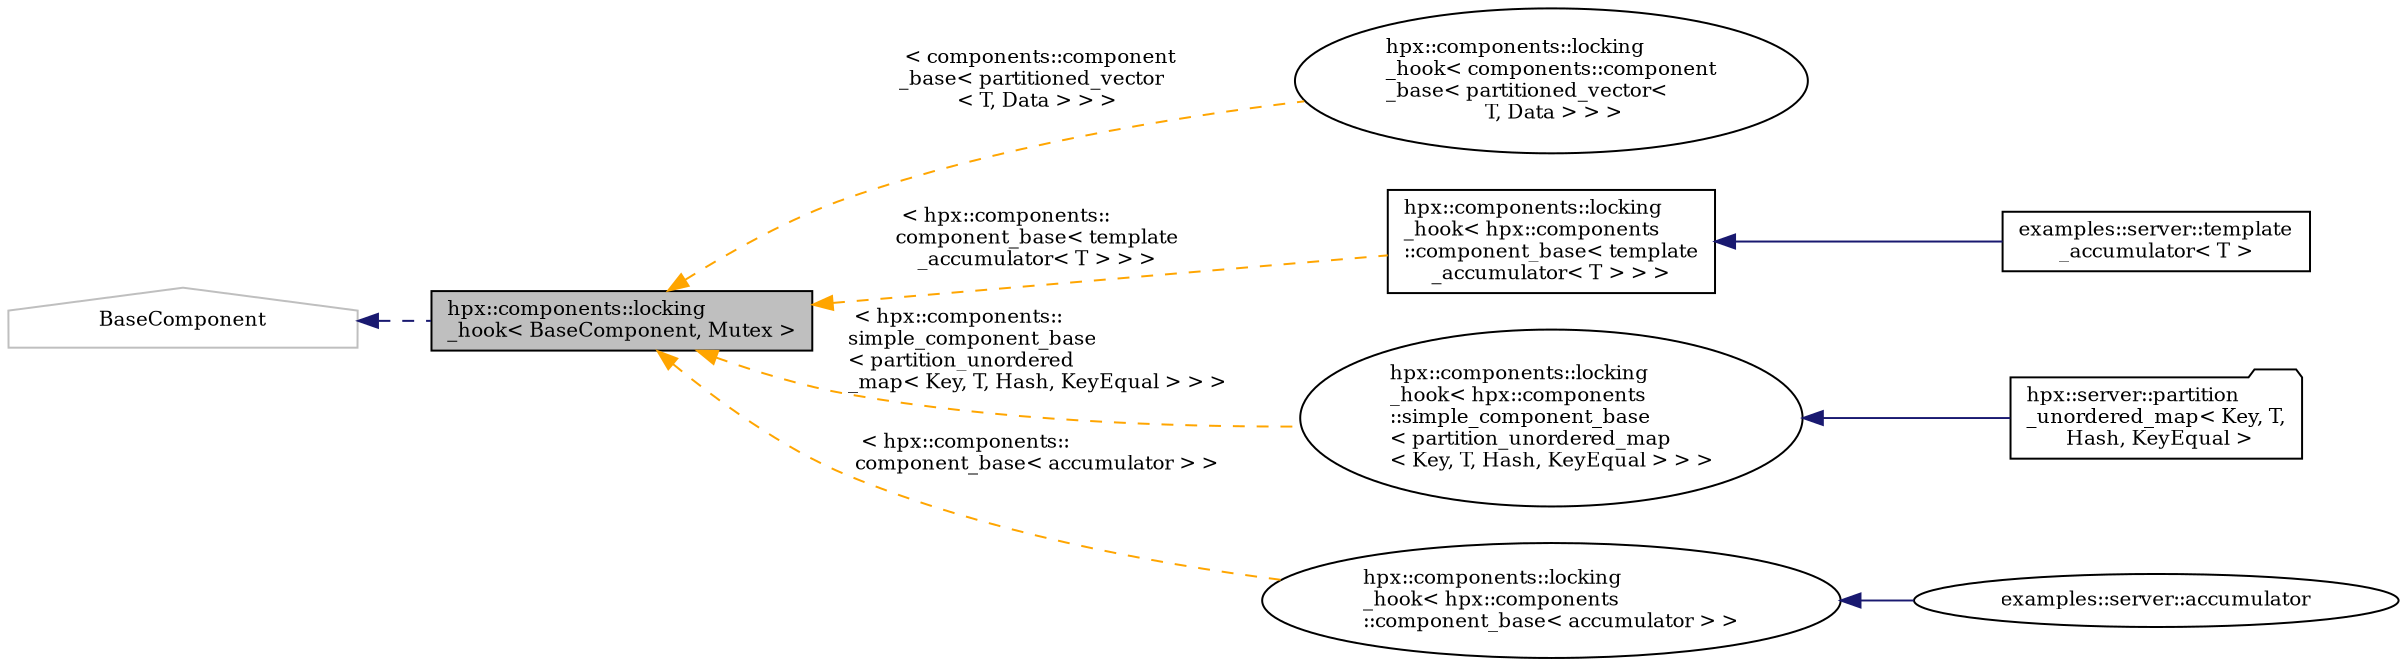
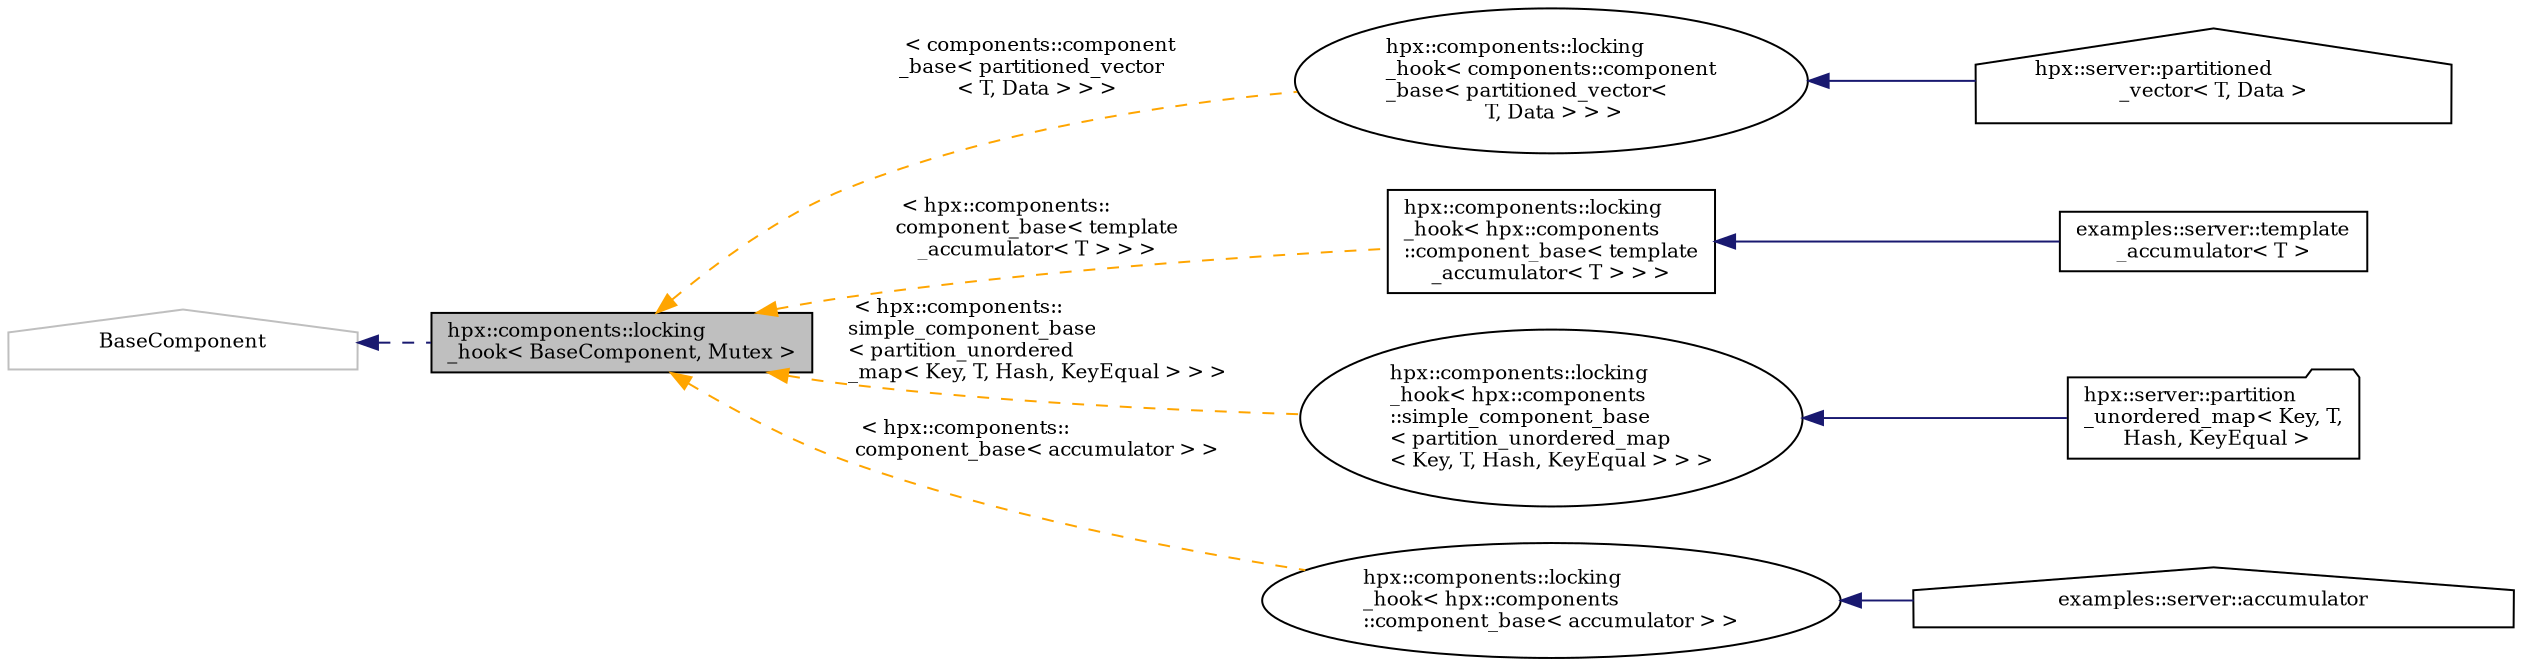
  digraph {
    fontname="DejaVu Serif"
    rankdir=LR
    node [color=black fillcolor=white fontname="DejaVu Serif" fontsize=10 shape=ellipse style=filled]
    edge [color=midnightblue dir=back fontname="DejaVu Serif" fontsize=10 labelfontname=Helvetica labelfontsize=10 style=dashed]
    n1 [fillcolor=grey75 fontcolor=black height=0.2 label="hpx::components::locking\l_hook\< BaseComponent, Mutex \>" shape=box width=0.4]
    n2 [height=0.2 label="hpx::components::locking\l_hook\< components::component\l_base\< partitioned_vector\<\l T, Data \> \> \>" width=0.4]
    n3 [height=0.2 label="hpx::components::locking\l_hook\< hpx::components\l::component_base\< template\l_accumulator\< T \> \> \>" shape=box width=0.4]
    n4 [height=0.2 label="hpx::components::locking\l_hook\< hpx::components\l::simple_component_base\l\< partition_unordered_map\l\< Key, T, Hash, KeyEqual \> \> \>" width=0.4]
    n5 [height=0.2 label="hpx::components::locking\l_hook\< hpx::components\l::component_base\< accumulator \> \>" width=0.4]
+   n6 [height=0.2 label="hpx::server::partitioned\l_vector\< T, Data \>" shape=house width=0.4]
    n7 [height=0.2 label="examples::server::template\l_accumulator\< T \>" shape=box width=0.4]
    n8 [height=0.2 label="hpx::server::partition\l_unordered_map\< Key, T,\l Hash, KeyEqual \>" shape=folder width=0.4]
-   n9 [height=0.2 label="examples::server::accumulator" width=0.4]
+   n9 [height=0.2 label="examples::server::accumulator" shape=house width=0.4]
    n10 [color=grey75 height=0.2 label=BaseComponent shape=house width=0.4]
    n1 -> n2 [color=orange label=" \< components::component\l_base\< partitioned_vector\l\< T, Data \> \> \>"]
    n1 -> n3 [color=orange label=" \< hpx::components::\lcomponent_base\< template\l_accumulator\< T \> \> \>"]
    n1 -> n4 [color=orange label=" \< hpx::components::\lsimple_component_base\l\< partition_unordered\l_map\< Key, T, Hash, KeyEqual \> \> \>"]
    n1 -> n5 [color=orange label=" \< hpx::components::\lcomponent_base\< accumulator \> \>"]
+   n2 -> n6 [style=solid]
    n3 -> n7 [style=solid]
    n4 -> n8 [style=solid]
    n5 -> n9 [style=solid]
    n10 -> n1
  }
